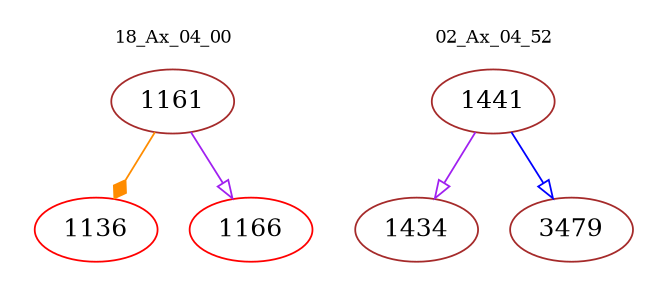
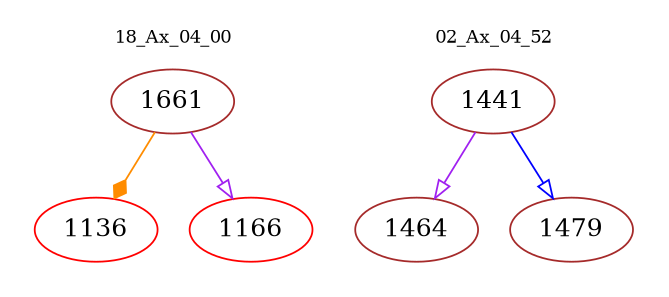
  digraph {
    node [color=brown]
    edge [arrowhead=onormal color=purple]
-   n1 [label=1161]
+   n1 [label=1661]
    n2 [color=red label=1136]
    n3 [color=red label=1166]
    n4 [label=1441]
-   n5 [label=1434]
-   n6 [label=3479]
+   n5 [label=1464]
+   n6 [label=1479]
    subgraph cluster_1 {
      color=white
      fontsize=10
      label="18_Ax_04_00"
      n1
      n2
      n3
    }
    subgraph cluster_2 {
      color=white
      fontsize=10
      label="02_Ax_04_52"
      n4
      n5
      n6
    }
    n1 -> n2 [arrowhead=diamond color=darkorange]
    n1 -> n3
    n4 -> n5
    n4 -> n6 [color=blue]
  }
